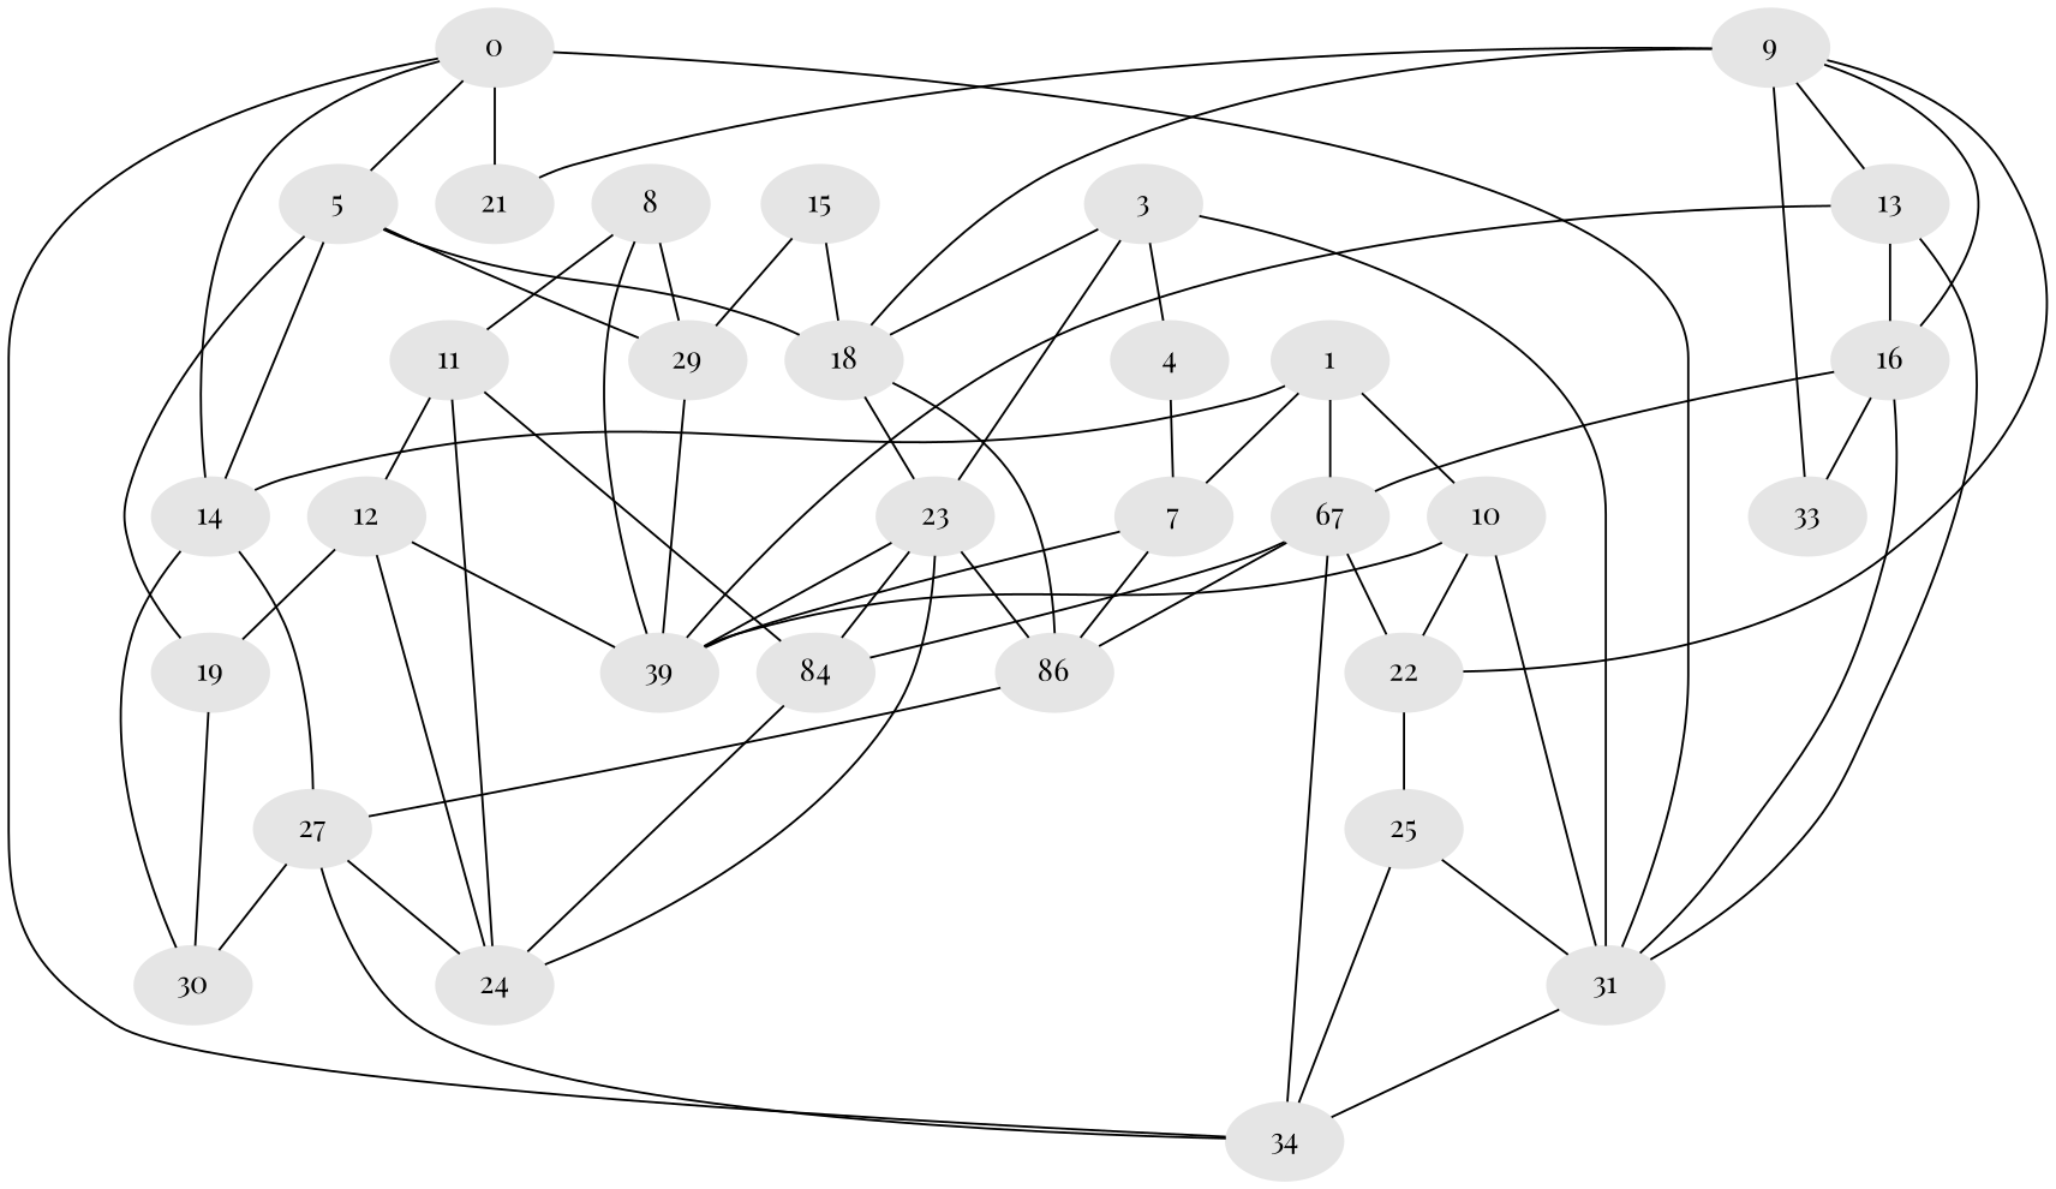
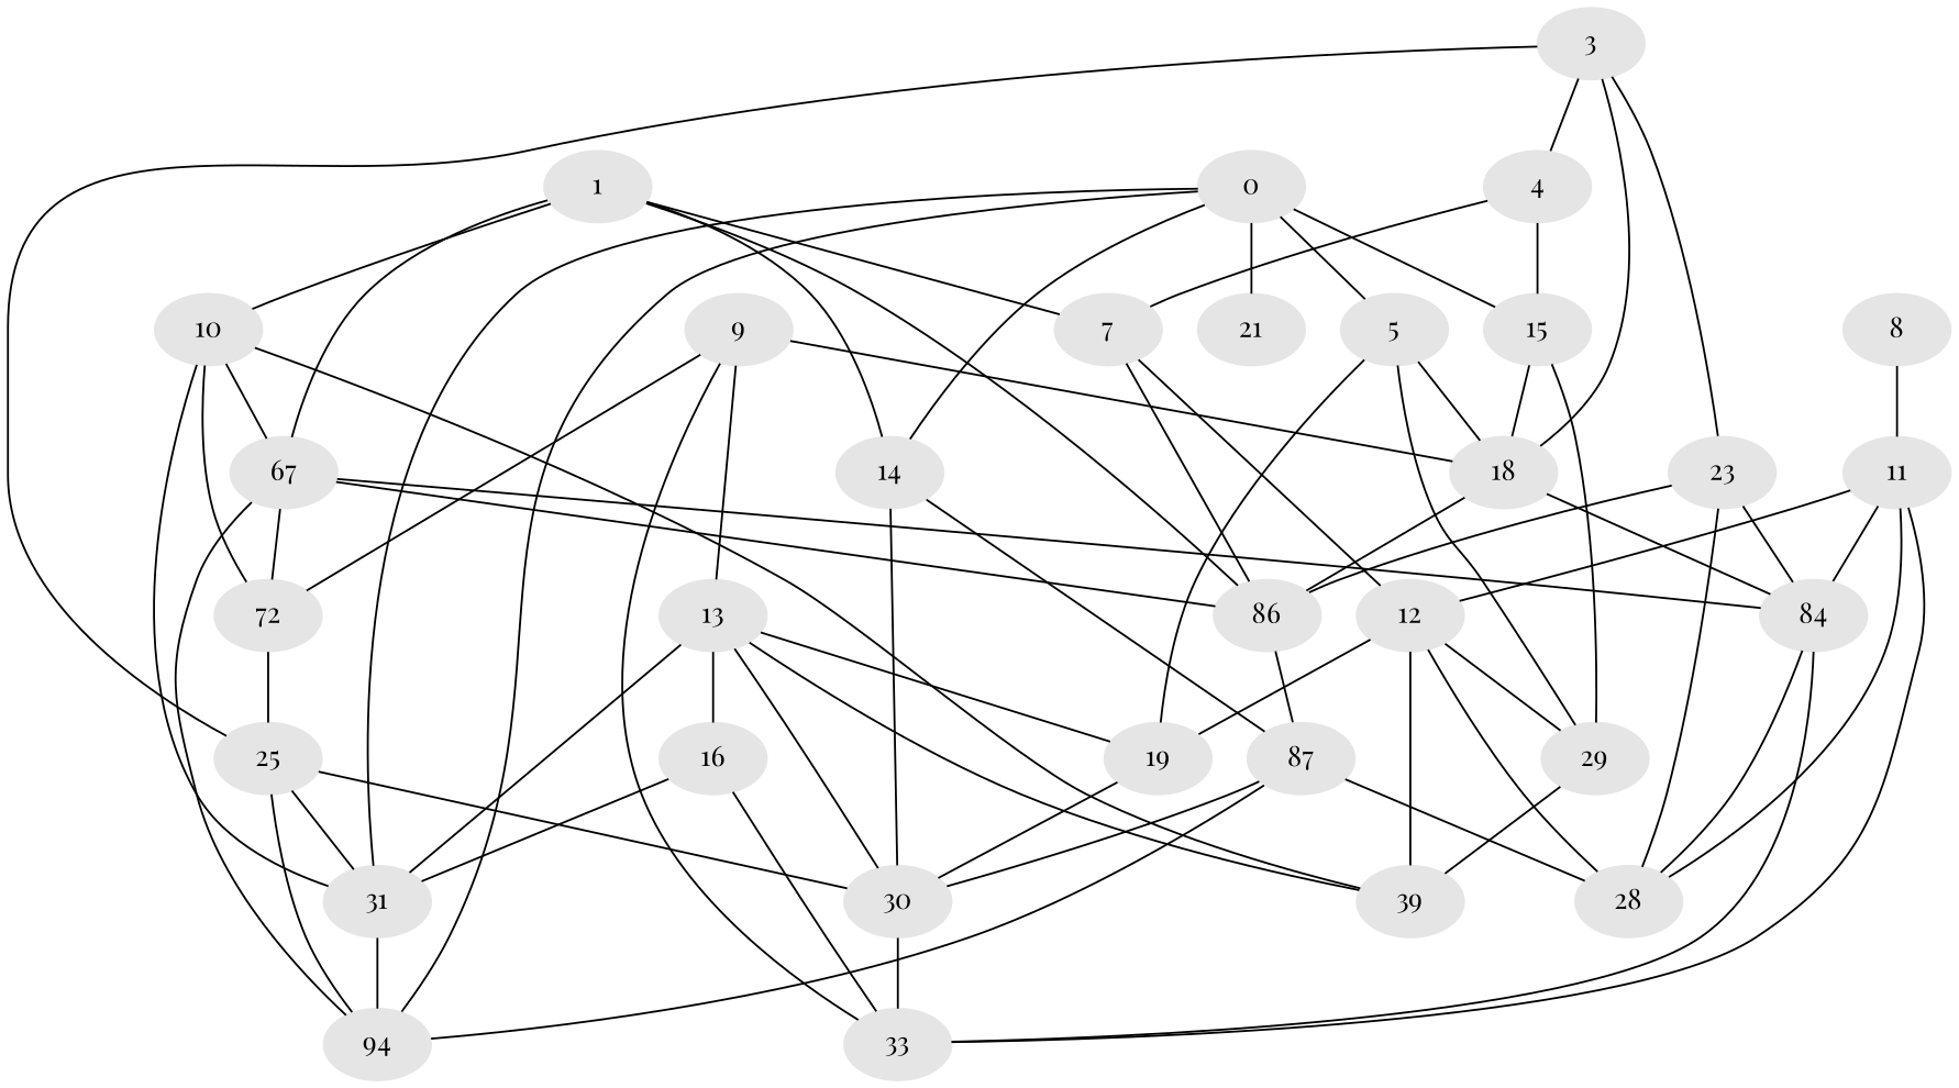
  graph {
    fontname="Playfair Display"
    node [color=gray90 fontname="Playfair Display" style=filled]
    edge [fontname="Playfair Display" weight=1.0]
    1
    7
    10
    14
    n5 [label=67]
    n6 [label=86]
    12
    31
-   22
+   22 [label=72]
    n10 [label=39]
-   27
+   27 [label=87]
    30
-   34
+   34 [label=94]
    n14 [label=84]
    n15 [label=0]
    5
    15
    21
    18
    19
    29
    3
    4
    23
    25
-   28 [label=24]
+   28
    8
    11
    33
    9
    16
    13
    1 -- 7
    1 -- 10 [weight=2.0]
    1 -- 14
    1 -- n5
+   1 -- n6
    7 -- n6
-   7 -- n10
+   7 -- 12
    10 -- 31
    10 -- 22
    10 -- n10
    14 -- 27
    14 -- 30
    n5 -- n6
    n5 -- 22
    n5 -- 34
    n5 -- n14
    n6 -- 27
    12 -- n10
    12 -- 19
    12 -- 28
    31 -- 34
    22 -- 25 [weight=2.0]
    27 -- 30
    27 -- 34
    27 -- 28 [weight=2.0]
+   30 -- 33
    n14 -- 28
+   n14 -- 33
    n15 -- 14
    n15 -- 31
    n15 -- 34
    n15 -- 5
+   n15 -- 15
    n15 -- 21 [weight=3.0]
-   5 -- 14
    5 -- 18 [weight=2.0]
    5 -- 19
    5 -- 29
    15 -- 18
    15 -- 29
    18 -- n6
-   18 -- 23
+   18 -- n14
    19 -- 30
    29 -- n10
    3 -- 18
    3 -- 4
    3 -- 23
-   3 -- 31
+   3 -- 25
    4 -- 7
+   4 -- 15 [weight=2.0]
    23 -- n6
-   23 -- n10
    23 -- n14
    23 -- 28
    25 -- 31
+   25 -- 30
    25 -- 34
-   8 -- n10
-   8 -- 29
+   12 -- 29
    8 -- 11
    11 -- 12
    11 -- n14
    11 -- 28
+   11 -- 33
    9 -- 22
-   9 -- 21
    9 -- 18 [weight=2.0]
    9 -- 33
-   9 -- 16
    9 -- 13
-   16 -- n5
+   10 -- n5
    16 -- 31
    16 -- 33
    13 -- 31
    13 -- n10
+   13 -- 30
+   13 -- 19
    13 -- 16
  }
